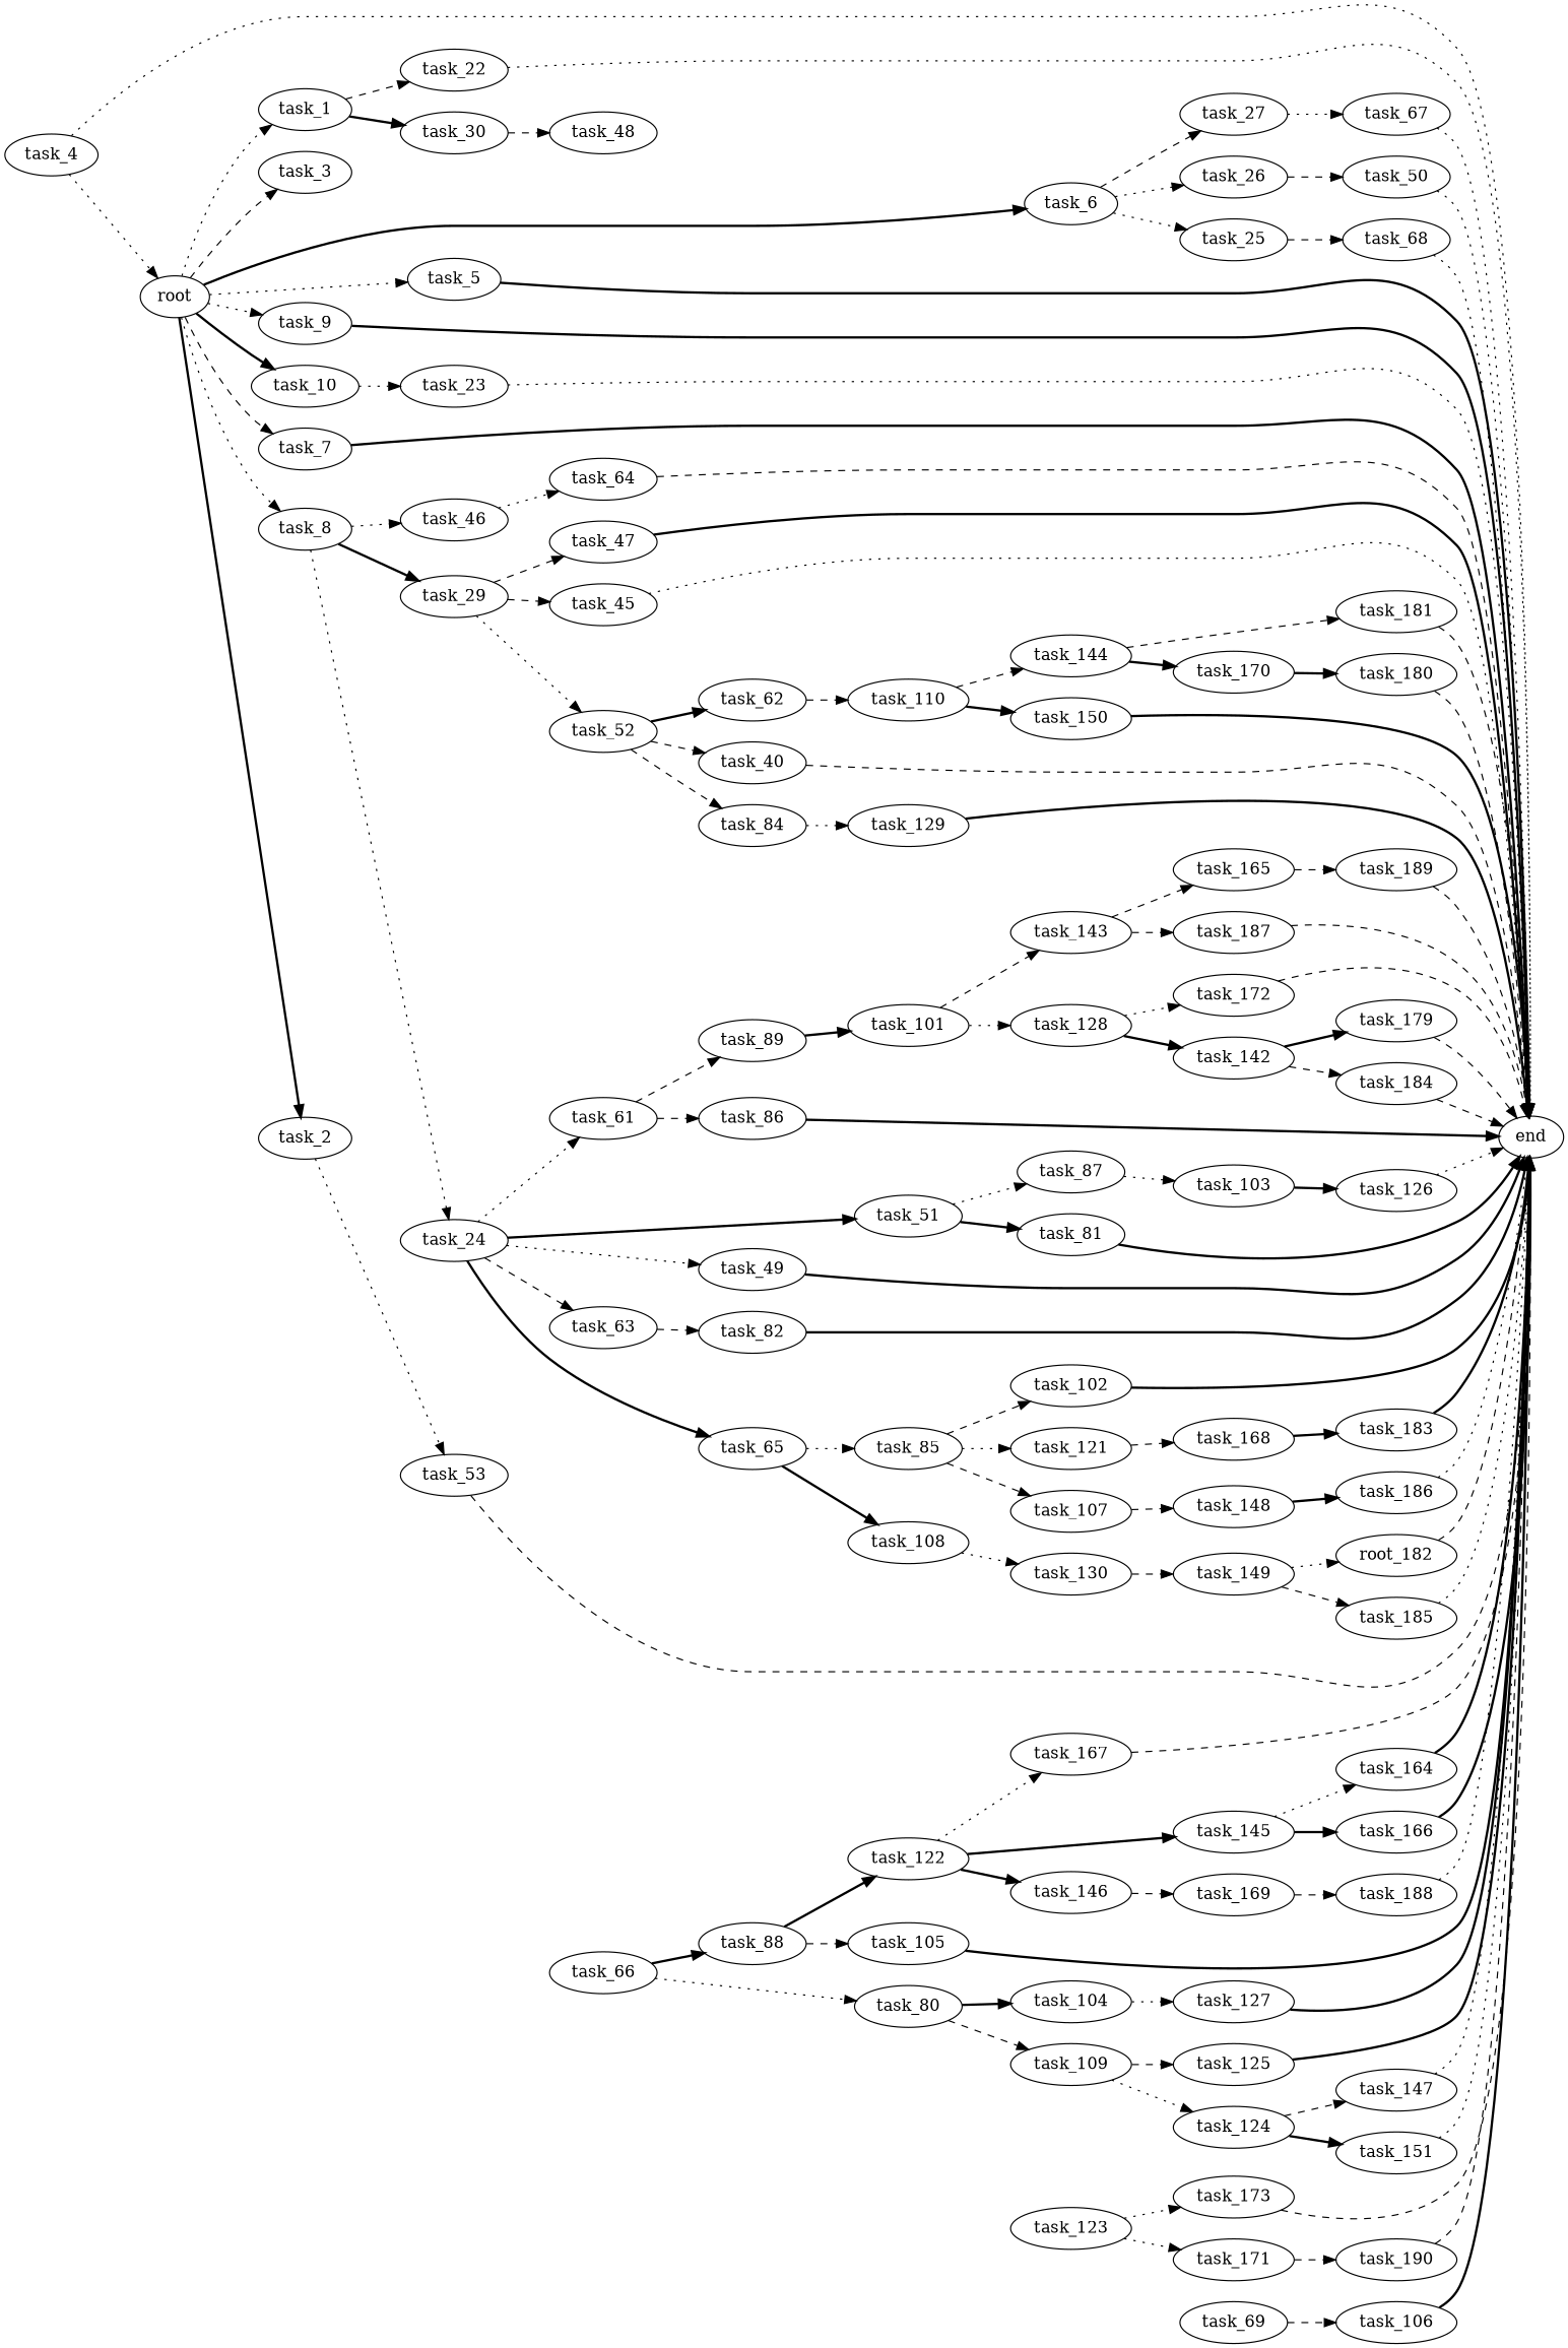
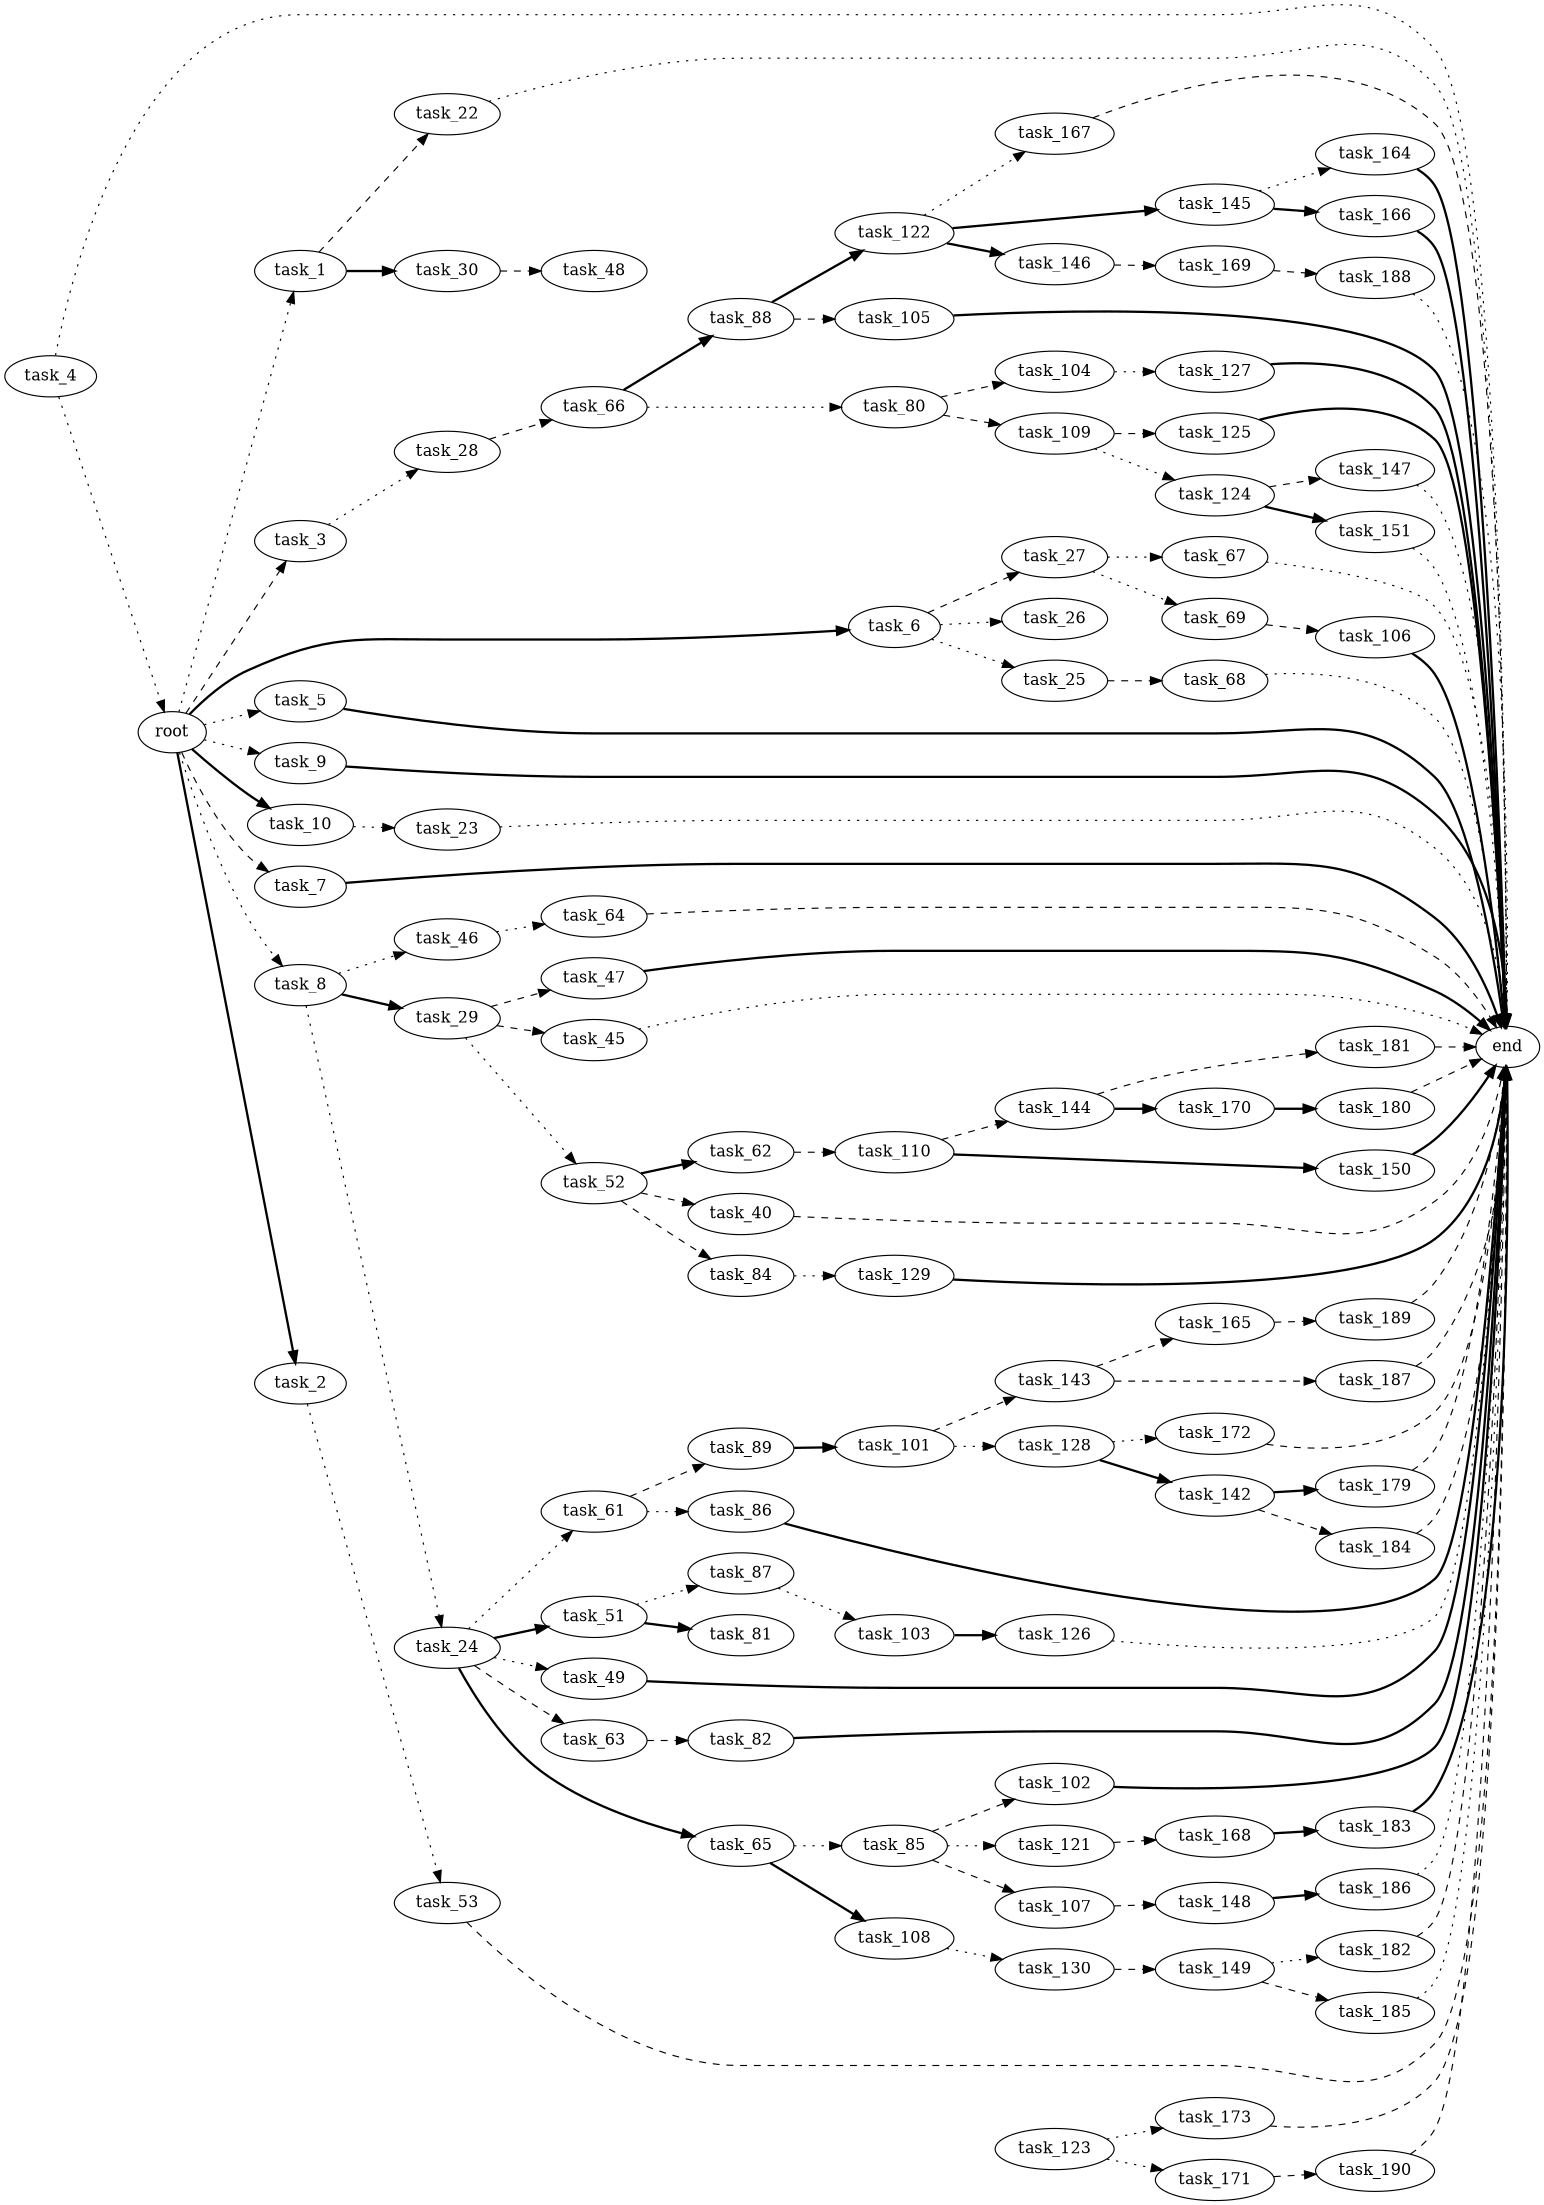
  digraph {
    rankdir=LR
    edge [style=dashed]
    task_110
    task_144
    task_150
    task_181
    task_170
    end
    task_180
    task_101
    task_143
    task_128
    task_165
    task_187
    task_172
    task_142
    task_147
    task_47
    task_62
    task_173
    task_167
    task_106
    task_22
    task_102
    task_189
    task_123
    task_171
    task_190
    task_30
    task_48
    task_169
    task_188
    task_27
    task_67
    task_69
    task_164
    task_104
    task_127
    n37 [label=task_40]
    task_53
    task_122
    task_145
    task_146
    task_166
    task_1
    task_66
    task_88
    task_80
    task_105
    task_109
    task_61
    task_89
    task_86
    task_3
+   task_28
    task_6
    task_26
    task_25
-   task_50
    task_68
    task_85
    task_121
    task_107
    task_168
    task_148
    task_5
    task_149
-   task_182 [label=root_182]
+   task_182
    task_185
    task_46
    task_64
    task_183
    task_87
    task_103
    task_126
    task_51
    task_81
    task_9
    task_29
    task_45
    task_52
    task_84
    task_179
    task_82
    task_4
    root
    task_108
    task_130
    task_10
    task_23
    task_186
    task_129
    task_125
    task_151
    task_184
    task_7
    task_24
    task_49
    task_63
    task_65
    task_8
    task_2
    task_124
    task_110 -> task_144
    task_110 -> task_150 [style=bold]
    task_144 -> task_181
    task_144 -> task_170 [style=bold]
    task_150 -> end [style=bold]
    task_181 -> end
    task_170 -> task_180 [style=bold]
    task_180 -> end
    task_101 -> task_143
    task_101 -> task_128 [style=dotted]
    task_143 -> task_165
    task_143 -> task_187
    task_128 -> task_172 [style=dotted]
    task_128 -> task_142 [style=bold]
    task_165 -> task_189
    task_187 -> end
    task_172 -> end
    task_142 -> task_179 [style=bold]
    task_142 -> task_184
    task_147 -> end [style=dotted]
    task_47 -> end [style=bold]
    task_62 -> task_110
    task_173 -> end
    task_167 -> end
    task_106 -> end [style=bold]
    task_22 -> end [style=dotted]
    task_102 -> end [style=bold]
    task_189 -> end
    task_123 -> task_173 [style=dotted]
    task_123 -> task_171 [style=dotted]
    task_171 -> task_190
    task_190 -> end
    task_30 -> task_48
    task_169 -> task_188
    task_188 -> end [style=dotted]
    task_27 -> task_67 [style=dotted]
+   task_27 -> task_69 [style=dotted]
    task_67 -> end [style=dotted]
    task_69 -> task_106
    task_164 -> end [style=bold]
    task_104 -> task_127 [style=dotted]
    task_127 -> end [style=bold]
    n37 -> end
    task_53 -> end
    task_122 -> task_167 [style=dotted]
    task_122 -> task_145 [style=bold]
    task_122 -> task_146 [style=bold]
    task_145 -> task_164 [style=dotted]
    task_145 -> task_166 [style=bold]
    task_146 -> task_169
    task_166 -> end [style=bold]
    task_1 -> task_22
    task_1 -> task_30 [style=bold]
    task_66 -> task_88 [style=bold]
    task_66 -> task_80 [style=dotted]
    task_88 -> task_122 [style=bold]
    task_88 -> task_105
-   task_80 -> task_104 [style=bold]
+   task_80 -> task_104
    task_80 -> task_109
    task_105 -> end [style=bold]
    task_109 -> task_125
    task_109 -> task_124 [style=dotted]
    task_61 -> task_89
-   task_61 -> task_86
+   task_61 -> task_86 [style=dotted]
    task_89 -> task_101 [style=bold]
    task_86 -> end [style=bold]
+   task_3 -> task_28 [style=dotted]
+   task_28 -> task_66
    task_6 -> task_27
    task_6 -> task_26 [style=dotted]
    task_6 -> task_25 [style=dotted]
-   task_26 -> task_50
    task_25 -> task_68
-   task_50 -> end [style=dotted]
    task_68 -> end [style=dotted]
    task_85 -> task_102
    task_85 -> task_121 [style=dotted]
    task_85 -> task_107
    task_121 -> task_168
    task_107 -> task_148
    task_168 -> task_183 [style=bold]
    task_148 -> task_186 [style=bold]
    task_5 -> end [style=bold]
    task_149 -> task_182 [style=dotted]
    task_149 -> task_185
    task_182 -> end
    task_185 -> end [style=dotted]
    task_46 -> task_64 [style=dotted]
    task_64 -> end
    task_183 -> end [style=bold]
    task_87 -> task_103 [style=dotted]
    task_103 -> task_126 [style=bold]
    task_126 -> end [style=dotted]
    task_51 -> task_87 [style=dotted]
    task_51 -> task_81 [style=bold]
-   task_81 -> end [style=bold]
    task_9 -> end [style=bold]
    task_29 -> task_47
    task_29 -> task_45
    task_29 -> task_52 [style=dotted]
    task_45 -> end [style=dotted]
    task_52 -> task_62 [style=bold]
    task_52 -> n37
    task_52 -> task_84
    task_84 -> task_129 [style=dotted]
    task_179 -> end
    task_82 -> end [style=bold]
    task_4 -> end [style=dotted]
    task_4 -> root [style=dotted]
    root -> task_1 [style=dotted]
    root -> task_3
    root -> task_6 [style=bold]
    root -> task_5 [style=dotted]
    root -> task_9 [style=dotted]
    root -> task_10 [style=bold]
    root -> task_7
    root -> task_8 [style=dotted]
    root -> task_2 [style=bold]
    task_108 -> task_130 [style=dotted]
    task_130 -> task_149
    task_10 -> task_23 [style=dotted]
    task_23 -> end [style=dotted]
    task_186 -> end [style=dotted]
    task_129 -> end [style=bold]
    task_125 -> end [style=bold]
    task_151 -> end [style=dotted]
    task_184 -> end
    task_7 -> end [style=bold]
    task_24 -> task_61 [style=dotted]
    task_24 -> task_51 [style=bold]
    task_24 -> task_49 [style=dotted]
    task_24 -> task_63
    task_24 -> task_65 [style=bold]
    task_49 -> end [style=bold]
    task_63 -> task_82
    task_65 -> task_85 [style=dotted]
    task_65 -> task_108 [style=bold]
    task_8 -> task_46 [style=dotted]
    task_8 -> task_29 [style=bold]
    task_8 -> task_24 [style=dotted]
    task_2 -> task_53 [style=dotted]
    task_124 -> task_147
    task_124 -> task_151 [style=bold]
  }
